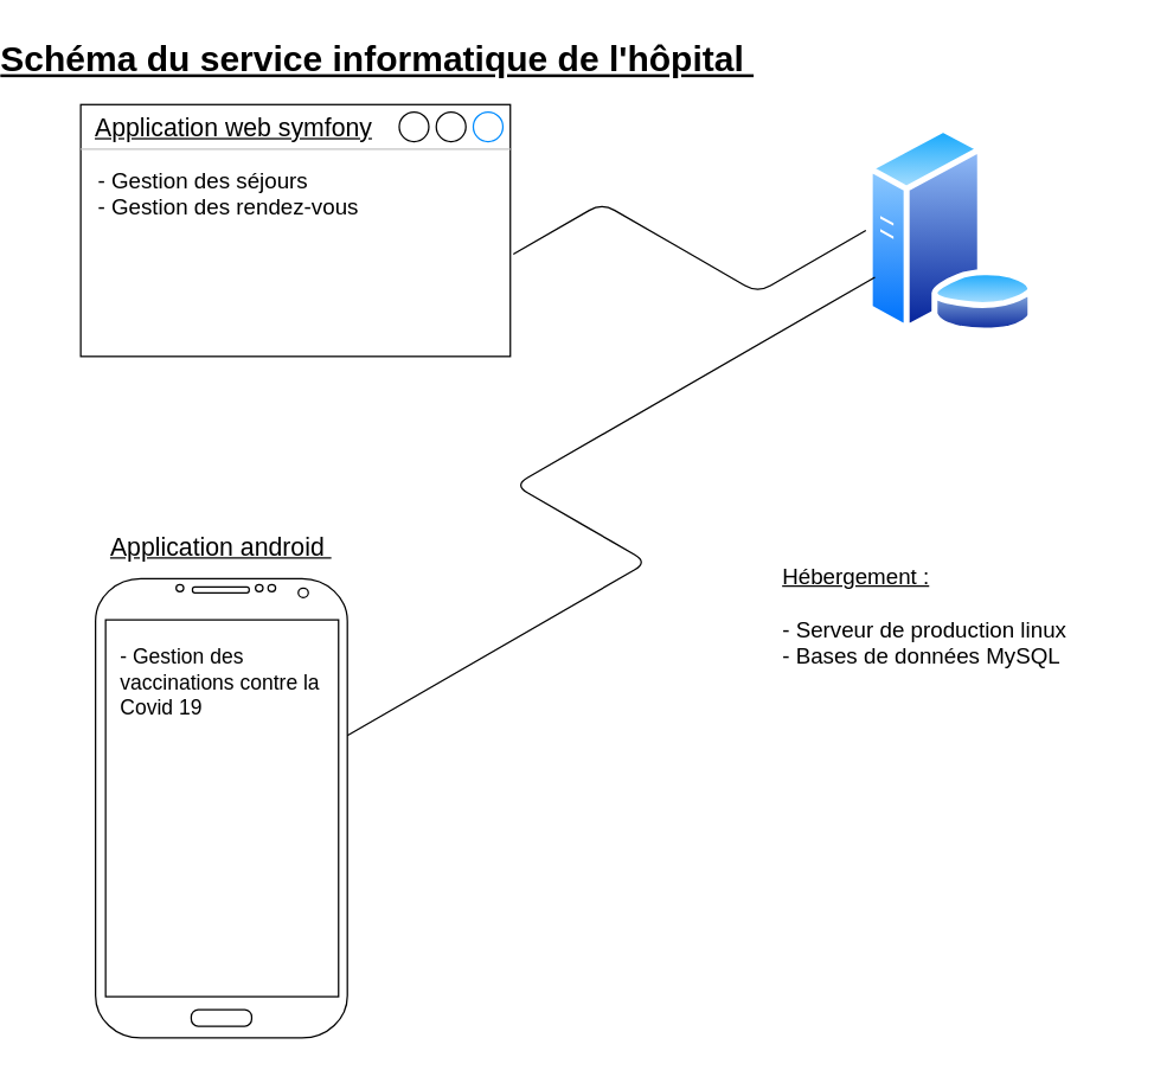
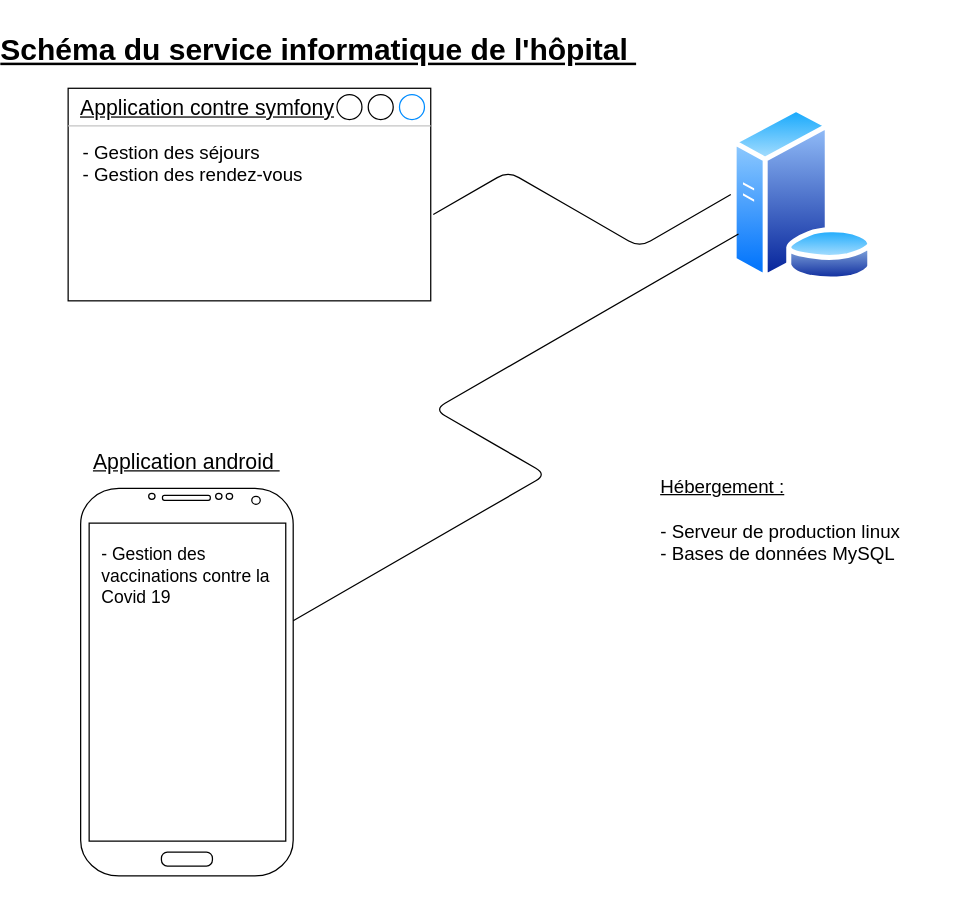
  <mxCell id="0" />
  <mxCell id="1" parent="0" />
- <mxCell id="2" value="&lt;font color=&quot;#000000&quot;&gt;&lt;u&gt;Application web symfony&lt;/u&gt;&lt;/font&gt;" style="strokeWidth=1;shadow=0;dashed=0;align=center;html=1;shape=mxgraph.mockup.containers.window;align=left;verticalAlign=top;spacingLeft=8;strokeColor2=#008cff;strokeColor3=#c4c4c4;fontColor=#666666;mainText=;fontSize=17;labelBackgroundColor=none;" vertex="1" parent="1"><mxGeometry x="20" y="70" width="290" height="170" as="geometry" /></mxCell>
+ <mxCell id="2" value="&lt;font color=&quot;#000000&quot;&gt;&lt;u&gt;Application contre symfony&lt;/u&gt;&lt;/font&gt;" style="strokeWidth=1;shadow=0;dashed=0;align=center;html=1;shape=mxgraph.mockup.containers.window;align=left;verticalAlign=top;spacingLeft=8;strokeColor2=#008cff;strokeColor3=#c4c4c4;fontColor=#666666;mainText=;fontSize=17;labelBackgroundColor=none;" vertex="1" parent="1"><mxGeometry x="20" y="70" width="290" height="170" as="geometry" /></mxCell>
  <mxCell id="3" value="" style="verticalLabelPosition=bottom;verticalAlign=top;html=1;shadow=0;dashed=0;strokeWidth=1;shape=mxgraph.android.phone2;" vertex="1" parent="1"><mxGeometry x="30" y="390" width="170" height="310" as="geometry" /></mxCell>
  <mxCell id="4" value="&lt;font style=&quot;font-size: 15px&quot;&gt;- Gestion des séjours&lt;br&gt;&lt;/font&gt;&lt;div style=&quot;font-size: 15px&quot;&gt;&lt;font style=&quot;font-size: 15px&quot;&gt;- Gestion des rendez-vous&amp;nbsp;&lt;/font&gt;&lt;/div&gt;" style="text;html=1;strokeColor=none;fillColor=none;align=left;verticalAlign=middle;whiteSpace=wrap;rounded=0;" vertex="1" parent="1"><mxGeometry x="30" y="120" width="200" height="20" as="geometry" /></mxCell>
  <mxCell id="5" value="" style="aspect=fixed;perimeter=ellipsePerimeter;html=1;align=center;shadow=0;dashed=0;spacingTop=3;image;image=img/lib/active_directory/database_server.svg;strokeColor=#000000;" vertex="1" parent="1"><mxGeometry x="550" y="85" width="114.8" height="140" as="geometry" /></mxCell>
  <mxCell id="6" value="&lt;div&gt;&lt;span style=&quot;font-size: 15px&quot;&gt;&lt;u&gt;Hébergement :&lt;/u&gt;&lt;/span&gt;&lt;/div&gt;&lt;div&gt;&lt;span style=&quot;font-size: 15px&quot;&gt;&lt;br&gt;&lt;/span&gt;&lt;/div&gt;&lt;font style=&quot;font-size: 15px&quot;&gt;- Serveur de production linux&lt;br&gt;- Bases de données MySQL&amp;nbsp;&lt;/font&gt;" style="text;html=1;strokeColor=none;fillColor=none;align=left;verticalAlign=middle;whiteSpace=wrap;rounded=0;" vertex="1" parent="1"><mxGeometry x="492.4" y="405" width="230" height="20" as="geometry" /></mxCell>
  <mxCell id="7" value="" style="edgeStyle=isometricEdgeStyle;endArrow=none;html=1;entryX=0;entryY=0.75;entryDx=0;entryDy=0;" edge="1" parent="1" source="3" target="5"><mxGeometry width="50" height="100" relative="1" as="geometry"><mxPoint x="180" y="270" as="sourcePoint" /><mxPoint x="230" y="170" as="targetPoint" /><Array as="points"><mxPoint x="370" y="360" /></Array></mxGeometry></mxCell>
  <mxCell id="8" value="" style="edgeStyle=isometricEdgeStyle;endArrow=none;html=1;exitX=1.007;exitY=0.594;exitDx=0;exitDy=0;exitPerimeter=0;entryX=0;entryY=0.5;entryDx=0;entryDy=0;" edge="1" parent="1" source="2" target="5"><mxGeometry width="50" height="100" relative="1" as="geometry"><mxPoint x="320" y="170" as="sourcePoint" /><mxPoint x="515.494" y="229.885" as="targetPoint" /><Array as="points"><mxPoint x="430" y="170" /><mxPoint x="400" y="160" /></Array></mxGeometry></mxCell>
  <mxCell id="9" value="&lt;font style=&quot;font-size: 17px&quot;&gt;&lt;u&gt;Application android&amp;nbsp;&lt;/u&gt;&lt;/font&gt;" style="text;html=1;strokeColor=none;fillColor=none;align=center;verticalAlign=middle;whiteSpace=wrap;rounded=0;sketch=0;" vertex="1" parent="1"><mxGeometry x="30" y="360" width="170" height="20" as="geometry" /></mxCell>
  <mxCell id="10" value="&lt;font style=&quot;font-size: 14px&quot;&gt;- Gestion des vaccinations contre la Covid 19&lt;/font&gt;" style="text;html=1;strokeColor=none;fillColor=none;align=left;verticalAlign=middle;whiteSpace=wrap;rounded=0;sketch=0;" vertex="1" parent="1"><mxGeometry x="45" y="450" width="140" height="20" as="geometry" /></mxCell>
  <mxCell id="11" value="&lt;u&gt;Schéma du service informatique de l'hôpital&amp;nbsp;&lt;/u&gt;" style="text;strokeColor=none;fillColor=none;html=1;fontSize=24;fontStyle=1;verticalAlign=middle;align=center;sketch=0;" vertex="1" parent="1"><mxGeometry x="170" y="20" width="100" height="40" as="geometry" /></mxCell>
